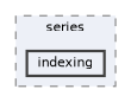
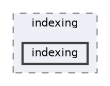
  digraph {
    compound=true
    n1 [color=grey25 fillcolor="#edf0f7" fontname=Helvetica fontsize=10 height=0.2 label=indexing shape=box style="filled,bold" width=0.4]
    subgraph cluster_1 {
      bgcolor="#edf0f7"
      fontname=Helvetica
      fontsize=10
-     label=series
+     label=indexing
      pencolor=grey50
      style="filled,dashed"
      n1
    }
  }
